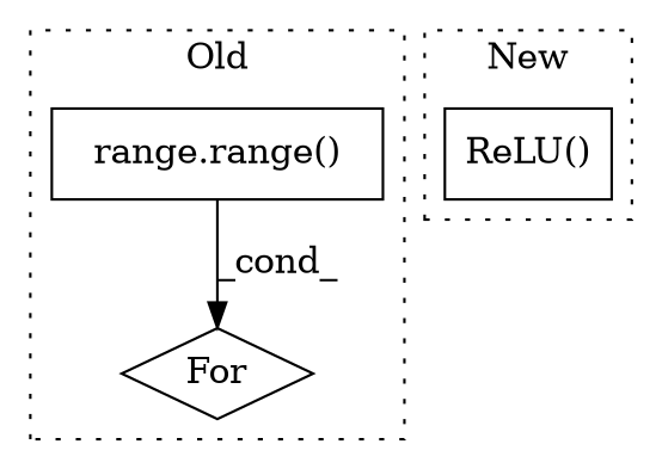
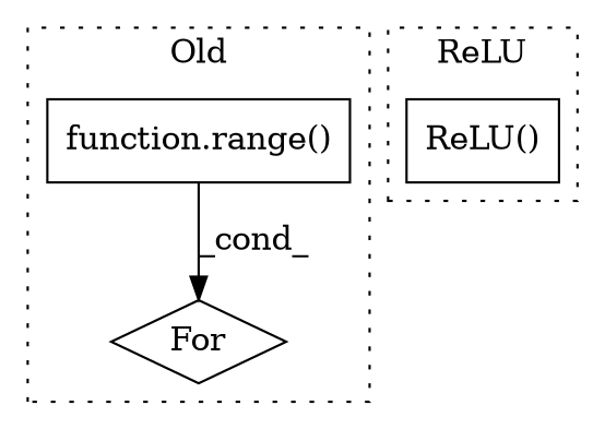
  digraph {
    node [a=75 shape=box]
    n1 [a=107 l="4,14" label=For s="1707,1724" shape=diamond]
-   n2 [l="6,1" label="range.range()" s="1716,1723"]
+   n2 [l="6,1" label="function.range()" s="1716,1723"]
    n3 [l=21 label="ReLU()" s=5315]
    subgraph cluster_1 {
      label=Old
      style=dotted
      n1
      n2
    }
    subgraph cluster_2 {
-     label=New
+     label=ReLU
      style=dotted
      n3
    }
    n2 -> n1 [label=_cond_]
  }
